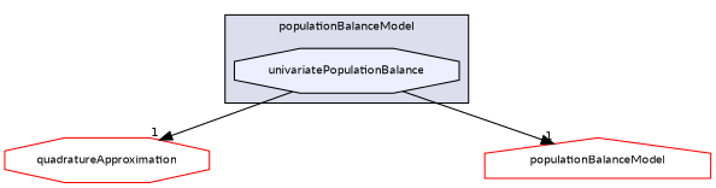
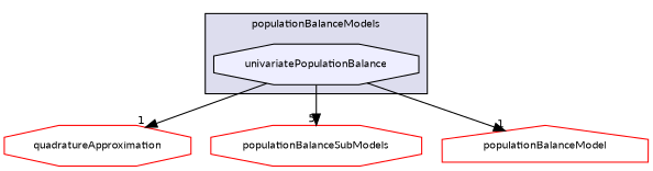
  digraph {
    compound=true
    fontname=Lato
    node [fontname=Lato fontsize=10 shape=octagon color=red]
    edge [fontname=Lato headlabel=1 labeldistance=1.5 labelfontname=Helvetica labelfontsize=10]
    n1 [fillcolor="#eeeeff" label=univariatePopulationBalance pencolor=black style=filled color=""]
    n2 [label=quadratureApproximation]
+   n3 [label=populationBalanceSubModels]
    n4 [label=populationBalanceModel shape=house]
    subgraph cluster_1 {
      bgcolor="#ddddee"
      fontsize=10
-     label=populationBalanceModel
+     label=populationBalanceModels
      pencolor=black
      n1
    }
    n1 -> n2
+   n1 -> n3 [headlabel=5]
    n1 -> n4
  }
